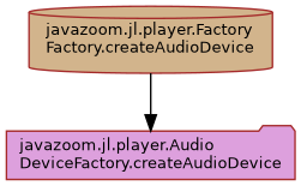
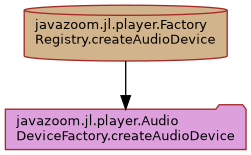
  digraph {
    rankdir=TB
    node [color=brown fontname=Helvetica fontsize=10 style=filled]
-   n1 [fillcolor=tan fontcolor=black height=0.2 label="javazoom.jl.player.Factory\lFactory.createAudioDevice" shape=cylinder width=0.4]
+   n1 [fillcolor=tan fontcolor=black height=0.2 label="javazoom.jl.player.Factory\lRegistry.createAudioDevice" shape=cylinder width=0.4]
    n2 [fillcolor=plum height=0.2 label="javazoom.jl.player.Audio\lDeviceFactory.createAudioDevice" shape=folder width=0.4]
    n1 -> n2 [color=black fontname=Helvetica fontsize=10 labelfontname=Helvetica labelfontsize=10 style=solid]
  }
